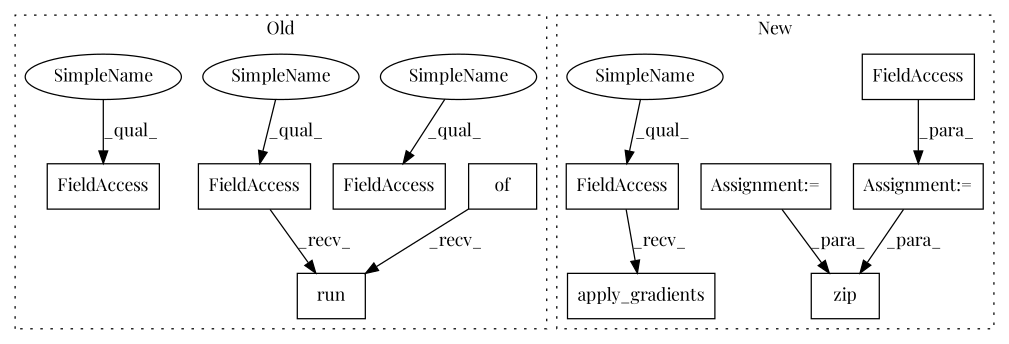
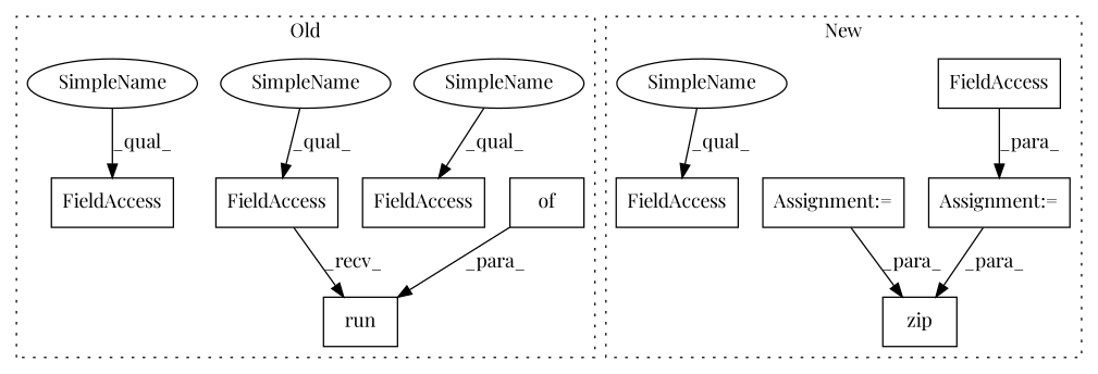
  digraph {
    fontname="Playfair Display"
    node [a=22 fontname="Playfair Display" l=4 s=6369 shape=box]
    edge [fontname="Playfair Display"]
    n1 [a=32 l="4,1" label=run s="6383,6416"]
    n2 [l=13 label=FieldAccess]
    n3 [a=32 label=of s=6087]
    n4 [l=13 label=FieldAccess s=5844]
    n5 [l=23 label=FieldAccess s=6312]
    n6 [a=42 label=SimpleName s=6312 shape=ellipse]
    n7 [a=42 label=SimpleName shape=ellipse]
    n8 [a=42 label=SimpleName s=5844 shape=ellipse]
-   n9 [a=32 l="16,1" label=apply_gradients s="3328,3375"]
    n10 [l=18 label=FieldAccess s=3309]
    n11 [a=32 l="4,1" label=zip s="3344,3374"]
    n12 [a=7 l=1 label="Assignment:=" s=2638]
    n13 [l=17 label=FieldAccess s=2639]
    n14 [a=7 l=14 label="Assignment:=" s=2284]
    n15 [a=42 label=SimpleName s=3309 shape=ellipse]
    subgraph cluster_1 {
      label=Old
      style=dotted
      n1
      n2
      n3
      n4
      n5
      n6
      n7
      n8
    }
    subgraph cluster_2 {
      label=New
      style=dotted
-     n9
      n10
      n11
      n12
      n13
      n14
      n15
    }
    n2 -> n1 [label=_recv_]
-   n3 -> n1 [label=_recv_]
+   n3 -> n1 [label=_para_]
    n6 -> n5 [label=_qual_]
    n7 -> n2 [label=_qual_]
    n8 -> n4 [label=_qual_]
-   n10 -> n9 [label=_recv_]
    n12 -> n11 [label=_para_]
    n13 -> n12 [label=_para_]
    n14 -> n11 [label=_para_]
    n15 -> n10 [label=_qual_]
  }
